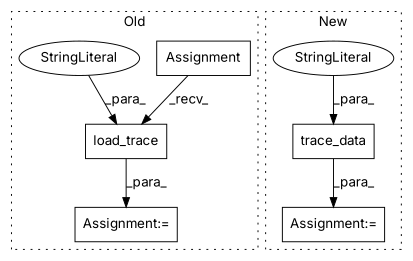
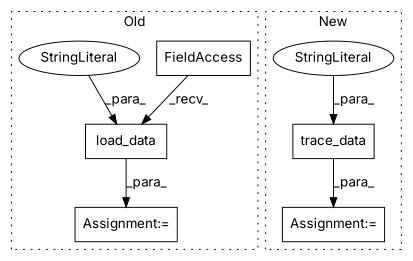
  digraph {
    fontname=Inter
    node [a=32 fontname=Inter l=1 shape=box]
    edge [fontname=Inter]
-   n1 [l="11,1" label=load_trace s="144,187"]
-   n2 [a=22 l=11 label=Assignment s=132]
+   n1 [l="11,1" label=load_data s="144,187"]
+   n2 [a=22 l=11 label=FieldAccess s=132]
    n3 [a=7 label="Assignment:=" s=131]
    n4 [a=45 l=32 label=StringLiteral s=155 shape=ellipse]
    n5 [l="10,1" label=trace_data s="136,174"]
    n6 [a=45 l=28 label=StringLiteral s=146 shape=ellipse]
    n7 [a=7 label="Assignment:=" s=129]
    subgraph cluster_1 {
      label=Old
      style=dotted
      n1
      n2
      n3
      n4
    }
    subgraph cluster_2 {
      label=New
      style=dotted
      n5
      n6
      n7
    }
    n1 -> n3 [label=_para_]
    n2 -> n1 [label=_recv_]
    n4 -> n1 [label=_para_]
    n5 -> n7 [label=_para_]
    n6 -> n5 [label=_para_]
  }
